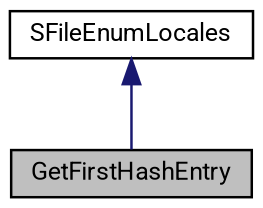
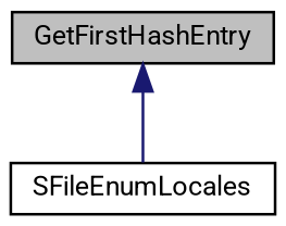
  digraph {
    rankdir=TB
    fontname=Roboto
    node [color=black fontname=Roboto fontsize=10 shape=record style=filled]
    n1 [fillcolor=grey75 fontcolor=black height=0.2 label=GetFirstHashEntry width=0.4]
    n2 [fillcolor=white height=0.2 label=SFileEnumLocales width=0.4]
-   n2 -> n1 [color=midnightblue dir=back fontname=Roboto fontsize=10 labelfontname=Helvetica labelfontsize=10 style=solid]
+   n1 -> n2 [color=midnightblue dir=back fontname=Roboto fontsize=10 labelfontname=Helvetica labelfontsize=10 style=solid]
  }
